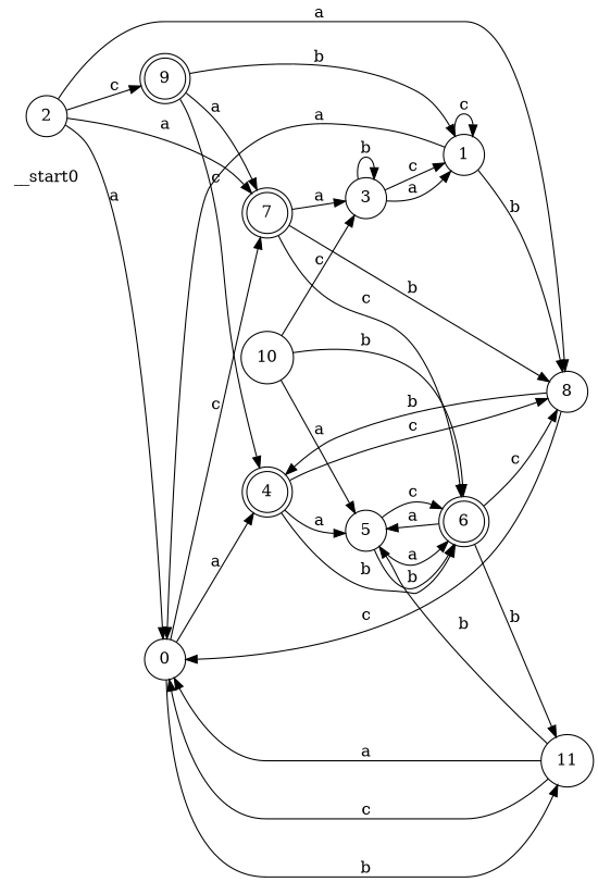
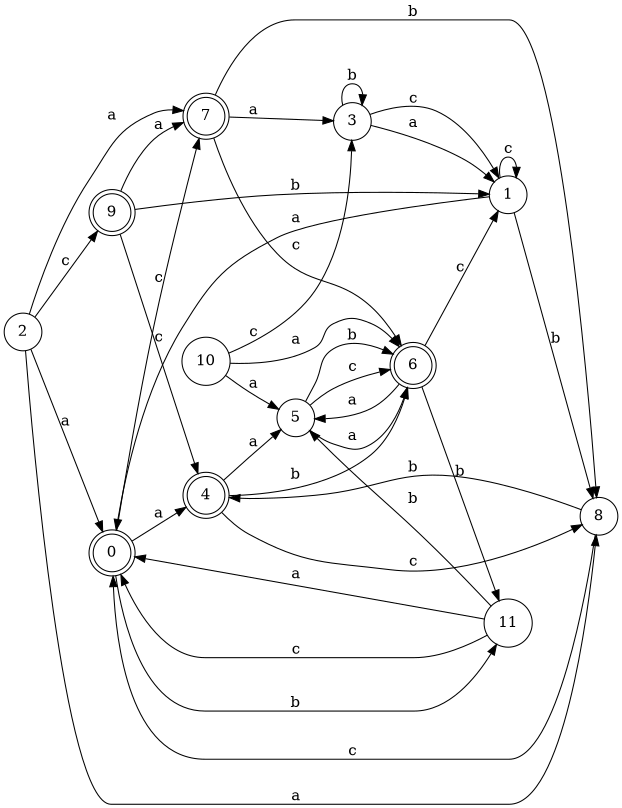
  digraph {
    rankdir=LR
    node [shape=circle color=black fillcolor=white style=filled]
-   __start0 [shape=none color="" fillcolor="" style=""]
-   n2 [label=0]
+   n2 [label=0 shape=doublecircle]
    n3 [label=4 shape=doublecircle]
    n4 [label=7 shape=doublecircle style="rounded,filled"]
    n5 [label=11]
    n6 [label=8]
    n7 [label=5]
    n8 [label=6 shape=doublecircle style="rounded,filled"]
    n9 [label=3]
    n10 [label=1]
    n11 [label=2]
    n12 [label=9 shape=doublecircle style="rounded,filled"]
    n13 [label=10]
    n2 -> n3 [label=a]
    n2 -> n4 [label=c]
    n2 -> n5 [label=b]
    n3 -> n6 [label=c]
    n3 -> n7 [label=a]
    n3 -> n8 [label=b]
    n4 -> n6 [label=b]
    n4 -> n8 [label=c]
    n4 -> n9 [label=a]
    n5 -> n2 [label=a]
    n5 -> n2 [label=c]
    n5 -> n7 [label=b]
    n6 -> n2 [label=c]
    n6 -> n3 [label=b]
    n7 -> n8 [label=a]
    n7 -> n8 [label=b]
    n7 -> n8 [label=c]
    n8 -> n5 [label=b]
    n8 -> n7 [label=a]
-   n8 -> n6 [label=c]
+   n8 -> n10 [label=c]
    n9 -> n9 [label=b]
    n9 -> n10 [label=a]
    n9 -> n10 [label=c]
    n10 -> n2 [label=a]
    n10 -> n6 [label=b]
    n10 -> n10 [label=c]
    n11 -> n2 [label=a]
    n11 -> n4 [label=a]
    n11 -> n6 [label=a]
    n11 -> n12 [label=c]
    n12 -> n3 [label=c]
    n12 -> n4 [label=a]
    n12 -> n10 [label=b]
    n13 -> n7 [label=a]
-   n13 -> n8 [label=b]
+   n13 -> n8 [label=a]
    n13 -> n9 [label=c]
  }
